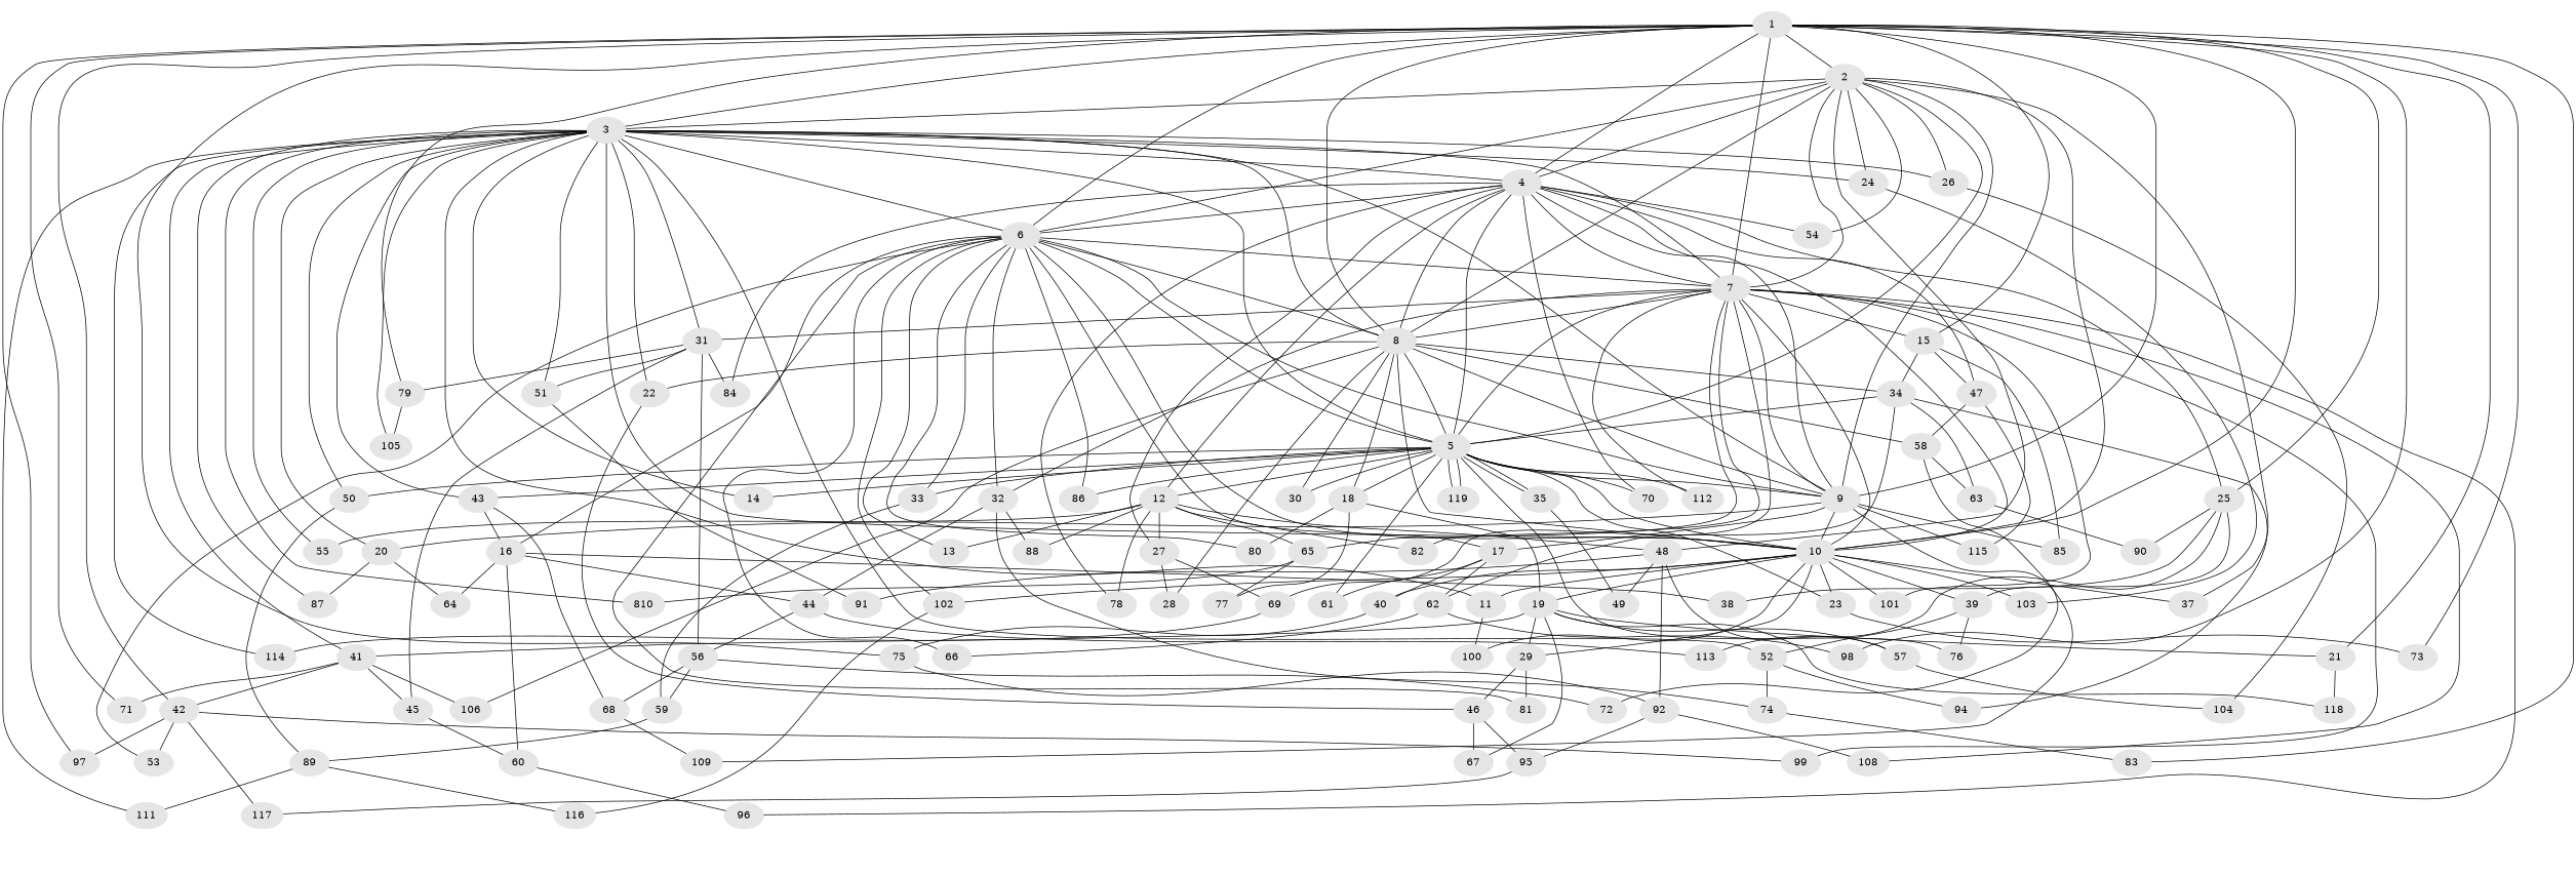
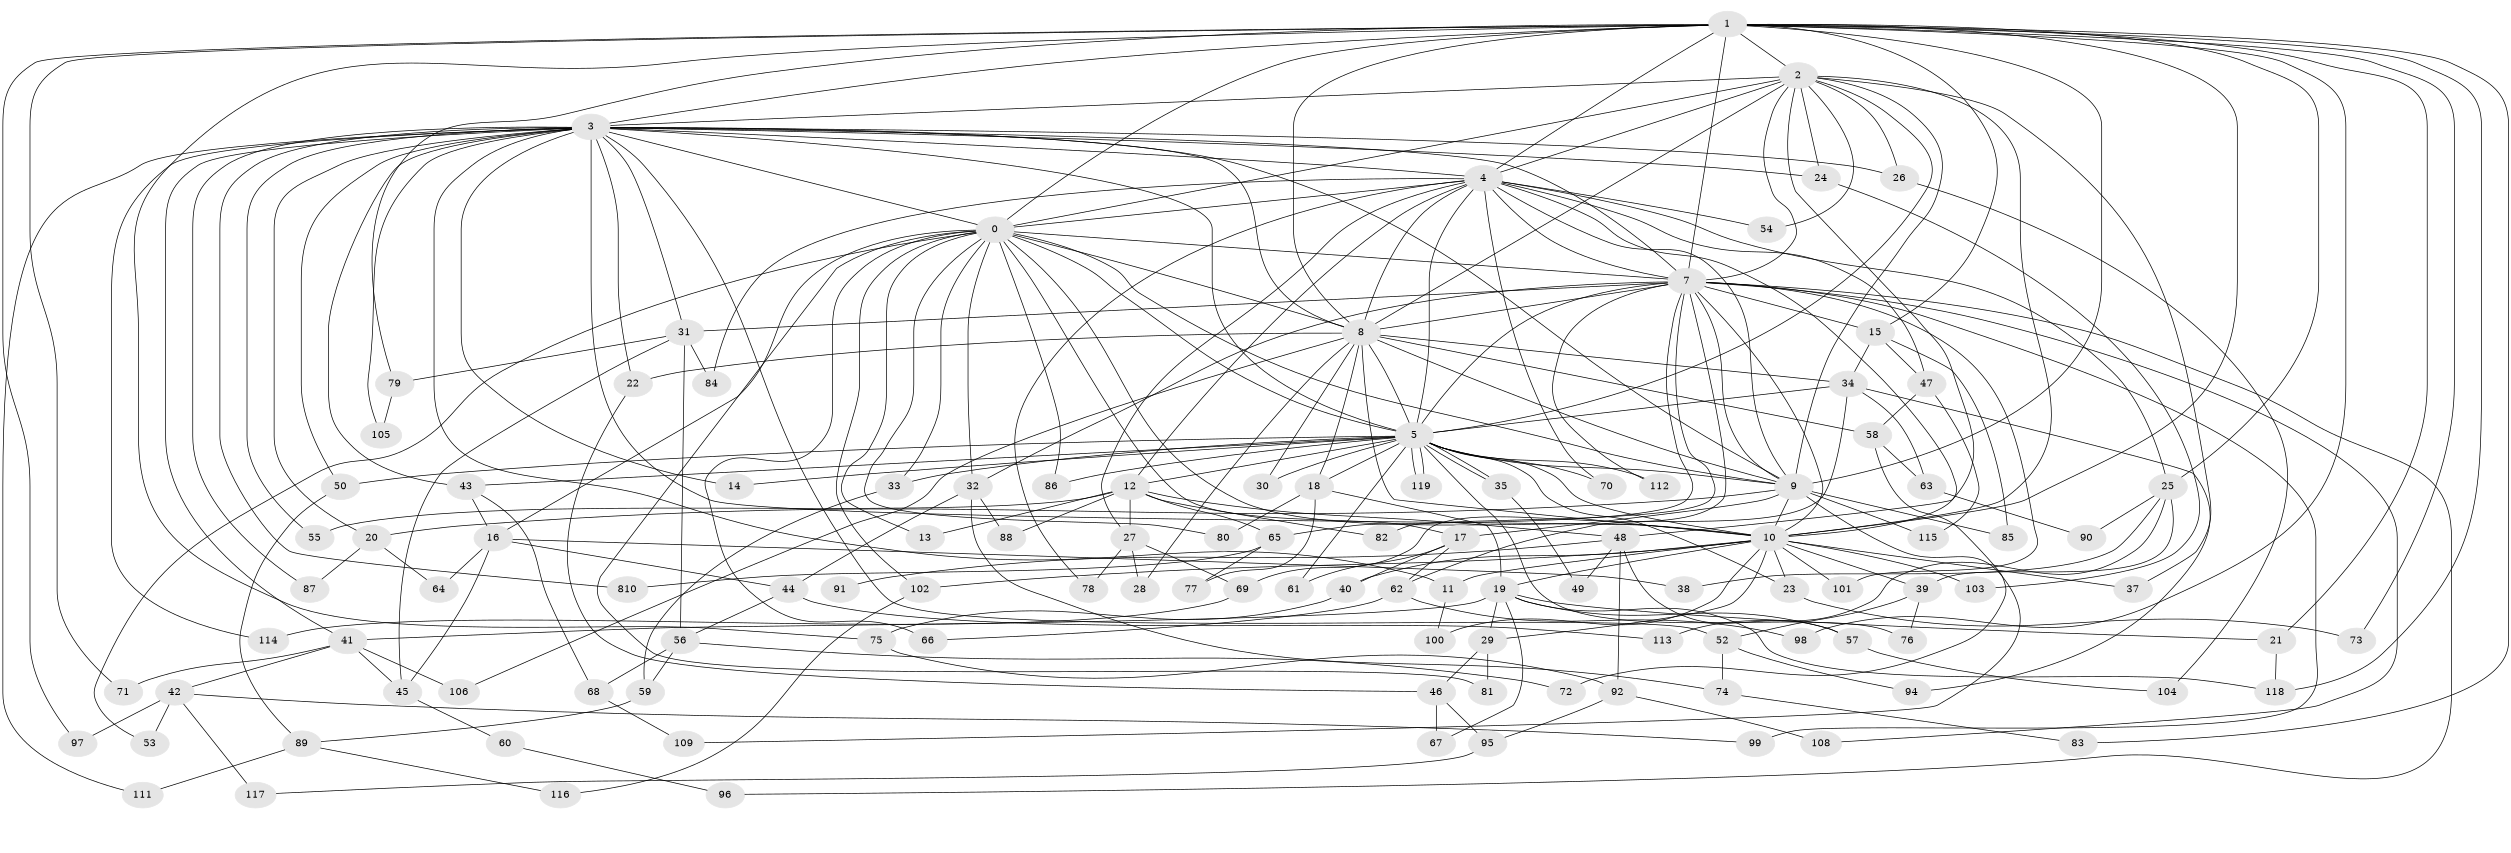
  graph {
    node [color=gray90 style=filled]
    1
    2
    3
    4
-   6
+   6 [label=0]
    7
    8
    9
    10
    15
    21
    25
    42
    71
    73
    75
    79
    83
    97
    98
    5
    24
    26
    37
    48
    54
    11
    14
    20
    22
    31
    41
    43
    50
-   51
    52
    55
    87
    105
    n40 [label=810]
    111
    114
    12
    27
    47
    70
    78
    84
    18
    23
    30
    33
    35
    61
    76
    86
    112
    119
    16
    13
    17
    32
    53
    66
    80
    81
    102
    65
    69
    82
    96
    99
    101
    108
    28
    34
    58
    106
    85
    109
    115
    19
    29
    39
    40
    100
    103
    118
    38
    90
    113
    117
    92
    104
    57
    49
    91
    44
    60
    64
    46
    45
    56
    68
    89
    74
    94
    88
    77
    59
    62
    116
    63
    72
    67
    95
    1 -- 2
    1 -- 3
    1 -- 4
    1 -- 6
    1 -- 7
    1 -- 8
    1 -- 9
    1 -- 10
    1 -- 15
    1 -- 21
    1 -- 25
-   1 -- 42
+   1 -- 118
    1 -- 71
    1 -- 73
    1 -- 75
    1 -- 79
    1 -- 83
    1 -- 97
    1 -- 98
    2 -- 3
    2 -- 4
    2 -- 6
    2 -- 7
    2 -- 8
    2 -- 9
    2 -- 10
    2 -- 5
    2 -- 24
    2 -- 26
    2 -- 37
    2 -- 48
    2 -- 54
    3 -- 4
    3 -- 6
    3 -- 7
    3 -- 8
    3 -- 9
    3 -- 10
    3 -- 5
    3 -- 24
    3 -- 26
    3 -- 11
    3 -- 14
    3 -- 20
    3 -- 22
    3 -- 31
    3 -- 41
    3 -- 43
    3 -- 50
-   3 -- 51
    3 -- 52
    3 -- 55
    3 -- 87
    3 -- 105
    3 -- n40
    3 -- 111
    3 -- 114
    4 -- 6
    4 -- 7
    4 -- 8
    4 -- 9
    4 -- 10
    4 -- 25
    4 -- 5
    4 -- 54
    4 -- 12
    4 -- 27
    4 -- 47
    4 -- 70
    4 -- 78
    4 -- 84
    6 -- 7
    6 -- 8
    6 -- 9
    6 -- 10
    6 -- 33
    6 -- 86
    6 -- 16
    6 -- 13
    6 -- 17
    6 -- 32
    6 -- 53
    6 -- 66
    6 -- 80
    6 -- 81
    6 -- 102
    7 -- 8
    7 -- 9
    7 -- 10
    7 -- 15
    7 -- 31
    7 -- 112
    7 -- 32
    7 -- 65
    7 -- 69
    7 -- 82
    7 -- 96
    7 -- 99
    7 -- 101
    7 -- 108
    8 -- 9
    8 -- 10
    8 -- 22
    8 -- 18
    8 -- 30
    8 -- 28
    8 -- 34
    8 -- 58
    8 -- 106
    9 -- 10
    9 -- 20
    9 -- 17
    9 -- 85
    9 -- 109
    9 -- 115
    10 -- 37
    10 -- 11
    10 -- 23
    10 -- 102
    10 -- 101
    10 -- 19
    10 -- 29
    10 -- 39
    10 -- 40
    10 -- 100
    10 -- 103
    15 -- 47
    15 -- 34
    15 -- 85
    21 -- 118
    25 -- 39
    25 -- 38
    25 -- 90
    25 -- 113
    42 -- 97
    42 -- 53
    42 -- 99
    42 -- 117
    75 -- 92
    79 -- 105
    5 -- 6
    5 -- 7
    5 -- 8
    5 -- 9
    5 -- 10
    5 -- 14
    5 -- 43
    5 -- 50
    5 -- 12
    5 -- 70
    5 -- 18
    5 -- 23
    5 -- 30
    5 -- 33
    5 -- 35
    5 -- 35
    5 -- 61
    5 -- 76
    5 -- 86
    5 -- 112
    5 -- 119
    5 -- 119
    24 -- 103
    26 -- 104
    48 -- 92
    48 -- 57
    48 -- 49
    48 -- 91
    11 -- 100
    20 -- 87
    20 -- 64
    22 -- 46
    31 -- 79
-   31 -- 51
    31 -- 84
    31 -- 45
    31 -- 56
    41 -- 42
    41 -- 71
    41 -- 106
    41 -- 45
    43 -- 16
    43 -- 68
    50 -- 89
-   51 -- 91
    52 -- 74
    52 -- 94
    12 -- 48
    12 -- 55
    12 -- 27
-   12 -- 78
+   27 -- 78
    12 -- 13
    12 -- 65
    12 -- 82
    12 -- 88
    27 -- 69
    27 -- 28
    47 -- 58
    47 -- 115
    18 -- 80
    18 -- 19
    18 -- 77
    23 -- 73
    33 -- 59
    35 -- 49
    16 -- 38
    16 -- 44
-   16 -- 60
+   16 -- 45
    16 -- 64
    17 -- 61
    17 -- 40
    17 -- 62
    32 -- 44
    32 -- 74
    32 -- 88
    102 -- 116
    65 -- n40
    65 -- 77
    69 -- 114
    34 -- 5
    34 -- 94
    34 -- 62
    34 -- 63
    58 -- 63
    58 -- 72
    19 -- 21
    19 -- 41
    19 -- 29
    19 -- 118
    19 -- 57
    19 -- 67
    29 -- 81
    29 -- 46
    39 -- 52
    39 -- 76
    40 -- 75
    92 -- 108
    92 -- 95
    57 -- 104
    44 -- 113
    44 -- 56
    60 -- 96
    46 -- 67
    46 -- 95
    45 -- 60
    56 -- 68
    56 -- 59
    56 -- 72
    68 -- 109
    89 -- 111
    89 -- 116
    74 -- 83
    59 -- 89
    62 -- 98
    62 -- 66
    63 -- 90
    95 -- 117
  }
